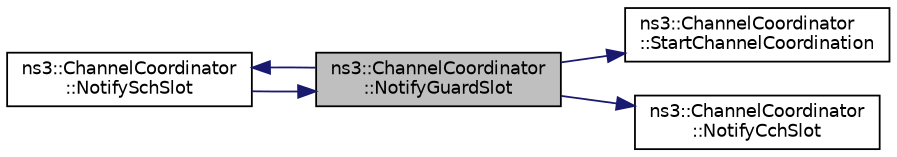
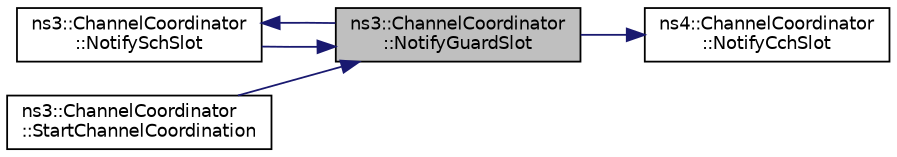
  digraph {
    rankdir=RL
    node [color=black fillcolor=white fontname=Helvetica fontsize=10 shape=record style=filled]
    edge [color=midnightblue dir=back fontname=Helvetica fontsize=10 labelfontname=Helvetica labelfontsize=10 style=solid]
    n1 [fillcolor=grey75 fontcolor=black height=0.2 label="ns3::ChannelCoordinator\l::NotifyGuardSlot" width=0.4]
    n2 [height=0.2 label="ns3::ChannelCoordinator\l::NotifySchSlot" width=0.4]
    n3 [height=0.2 label="ns3::ChannelCoordinator\l::StartChannelCoordination" width=0.4]
-   n4 [height=0.2 label="ns3::ChannelCoordinator\l::NotifyCchSlot" width=0.4]
+   n4 [height=0.2 label="ns4::ChannelCoordinator\l::NotifyCchSlot" width=0.4]
    n1 -> n2
-   n3 -> n1
+   n1 -> n3
    n2 -> n1
    n4 -> n1
  }
